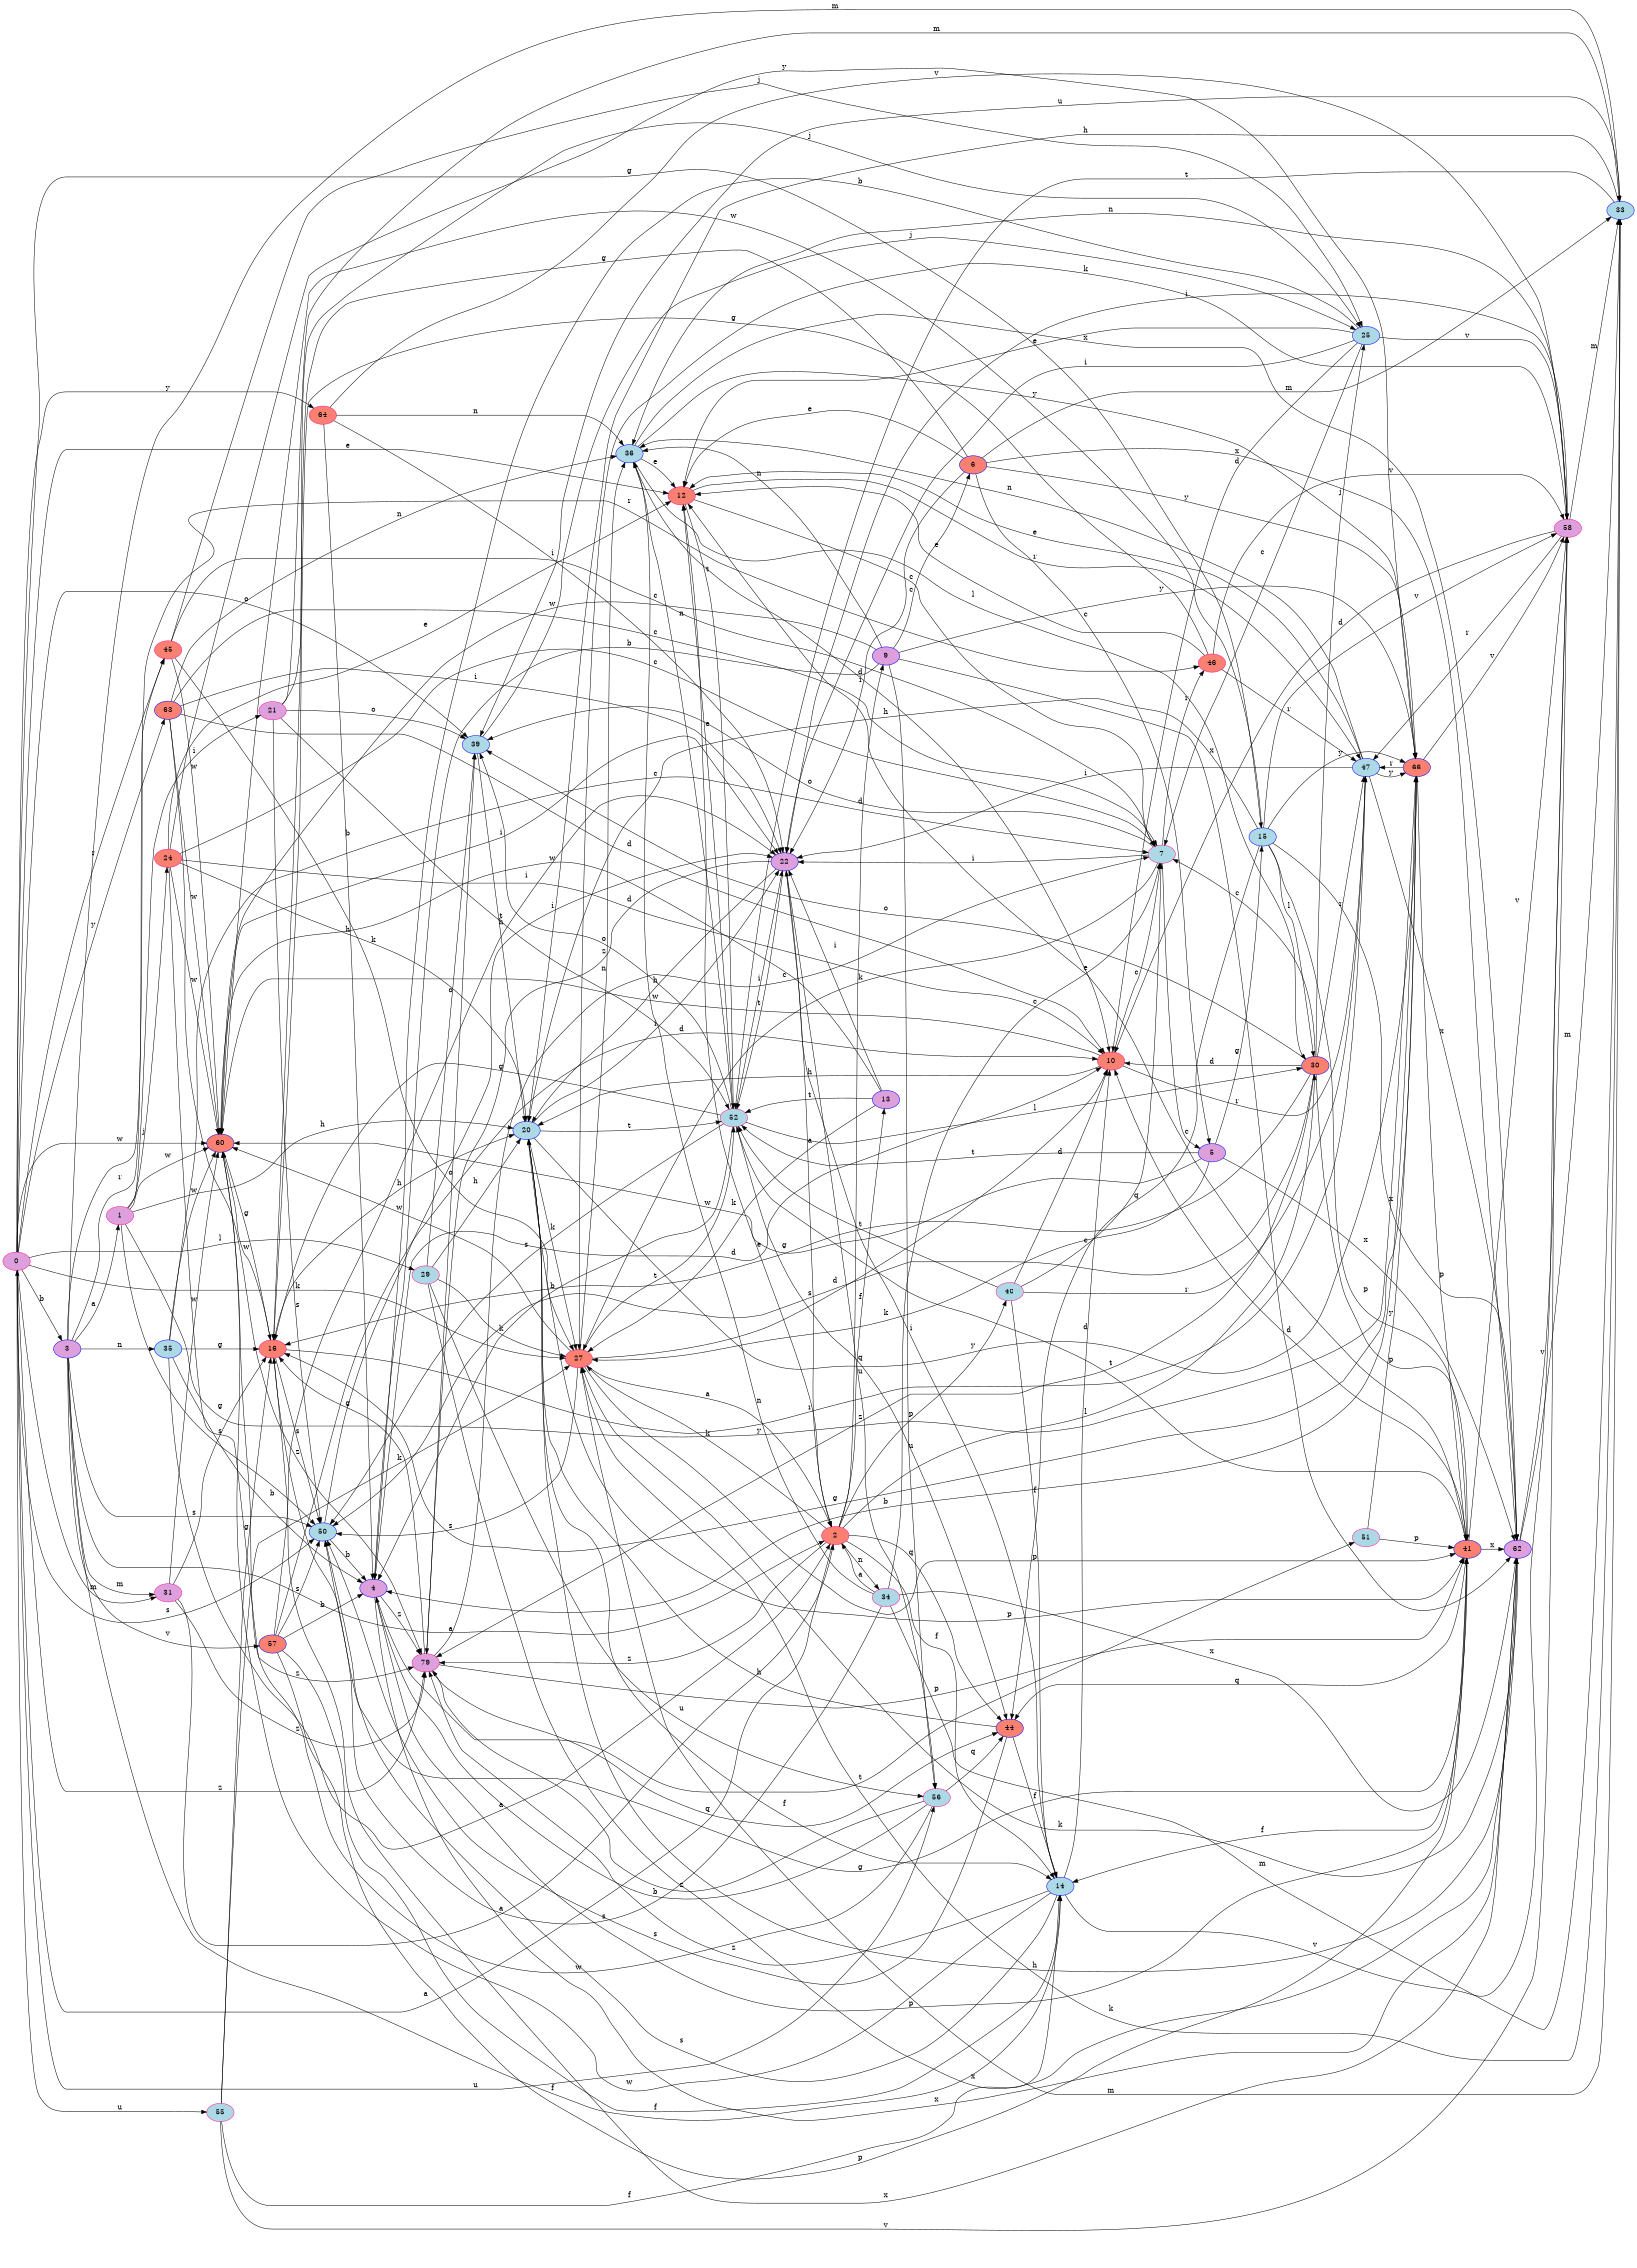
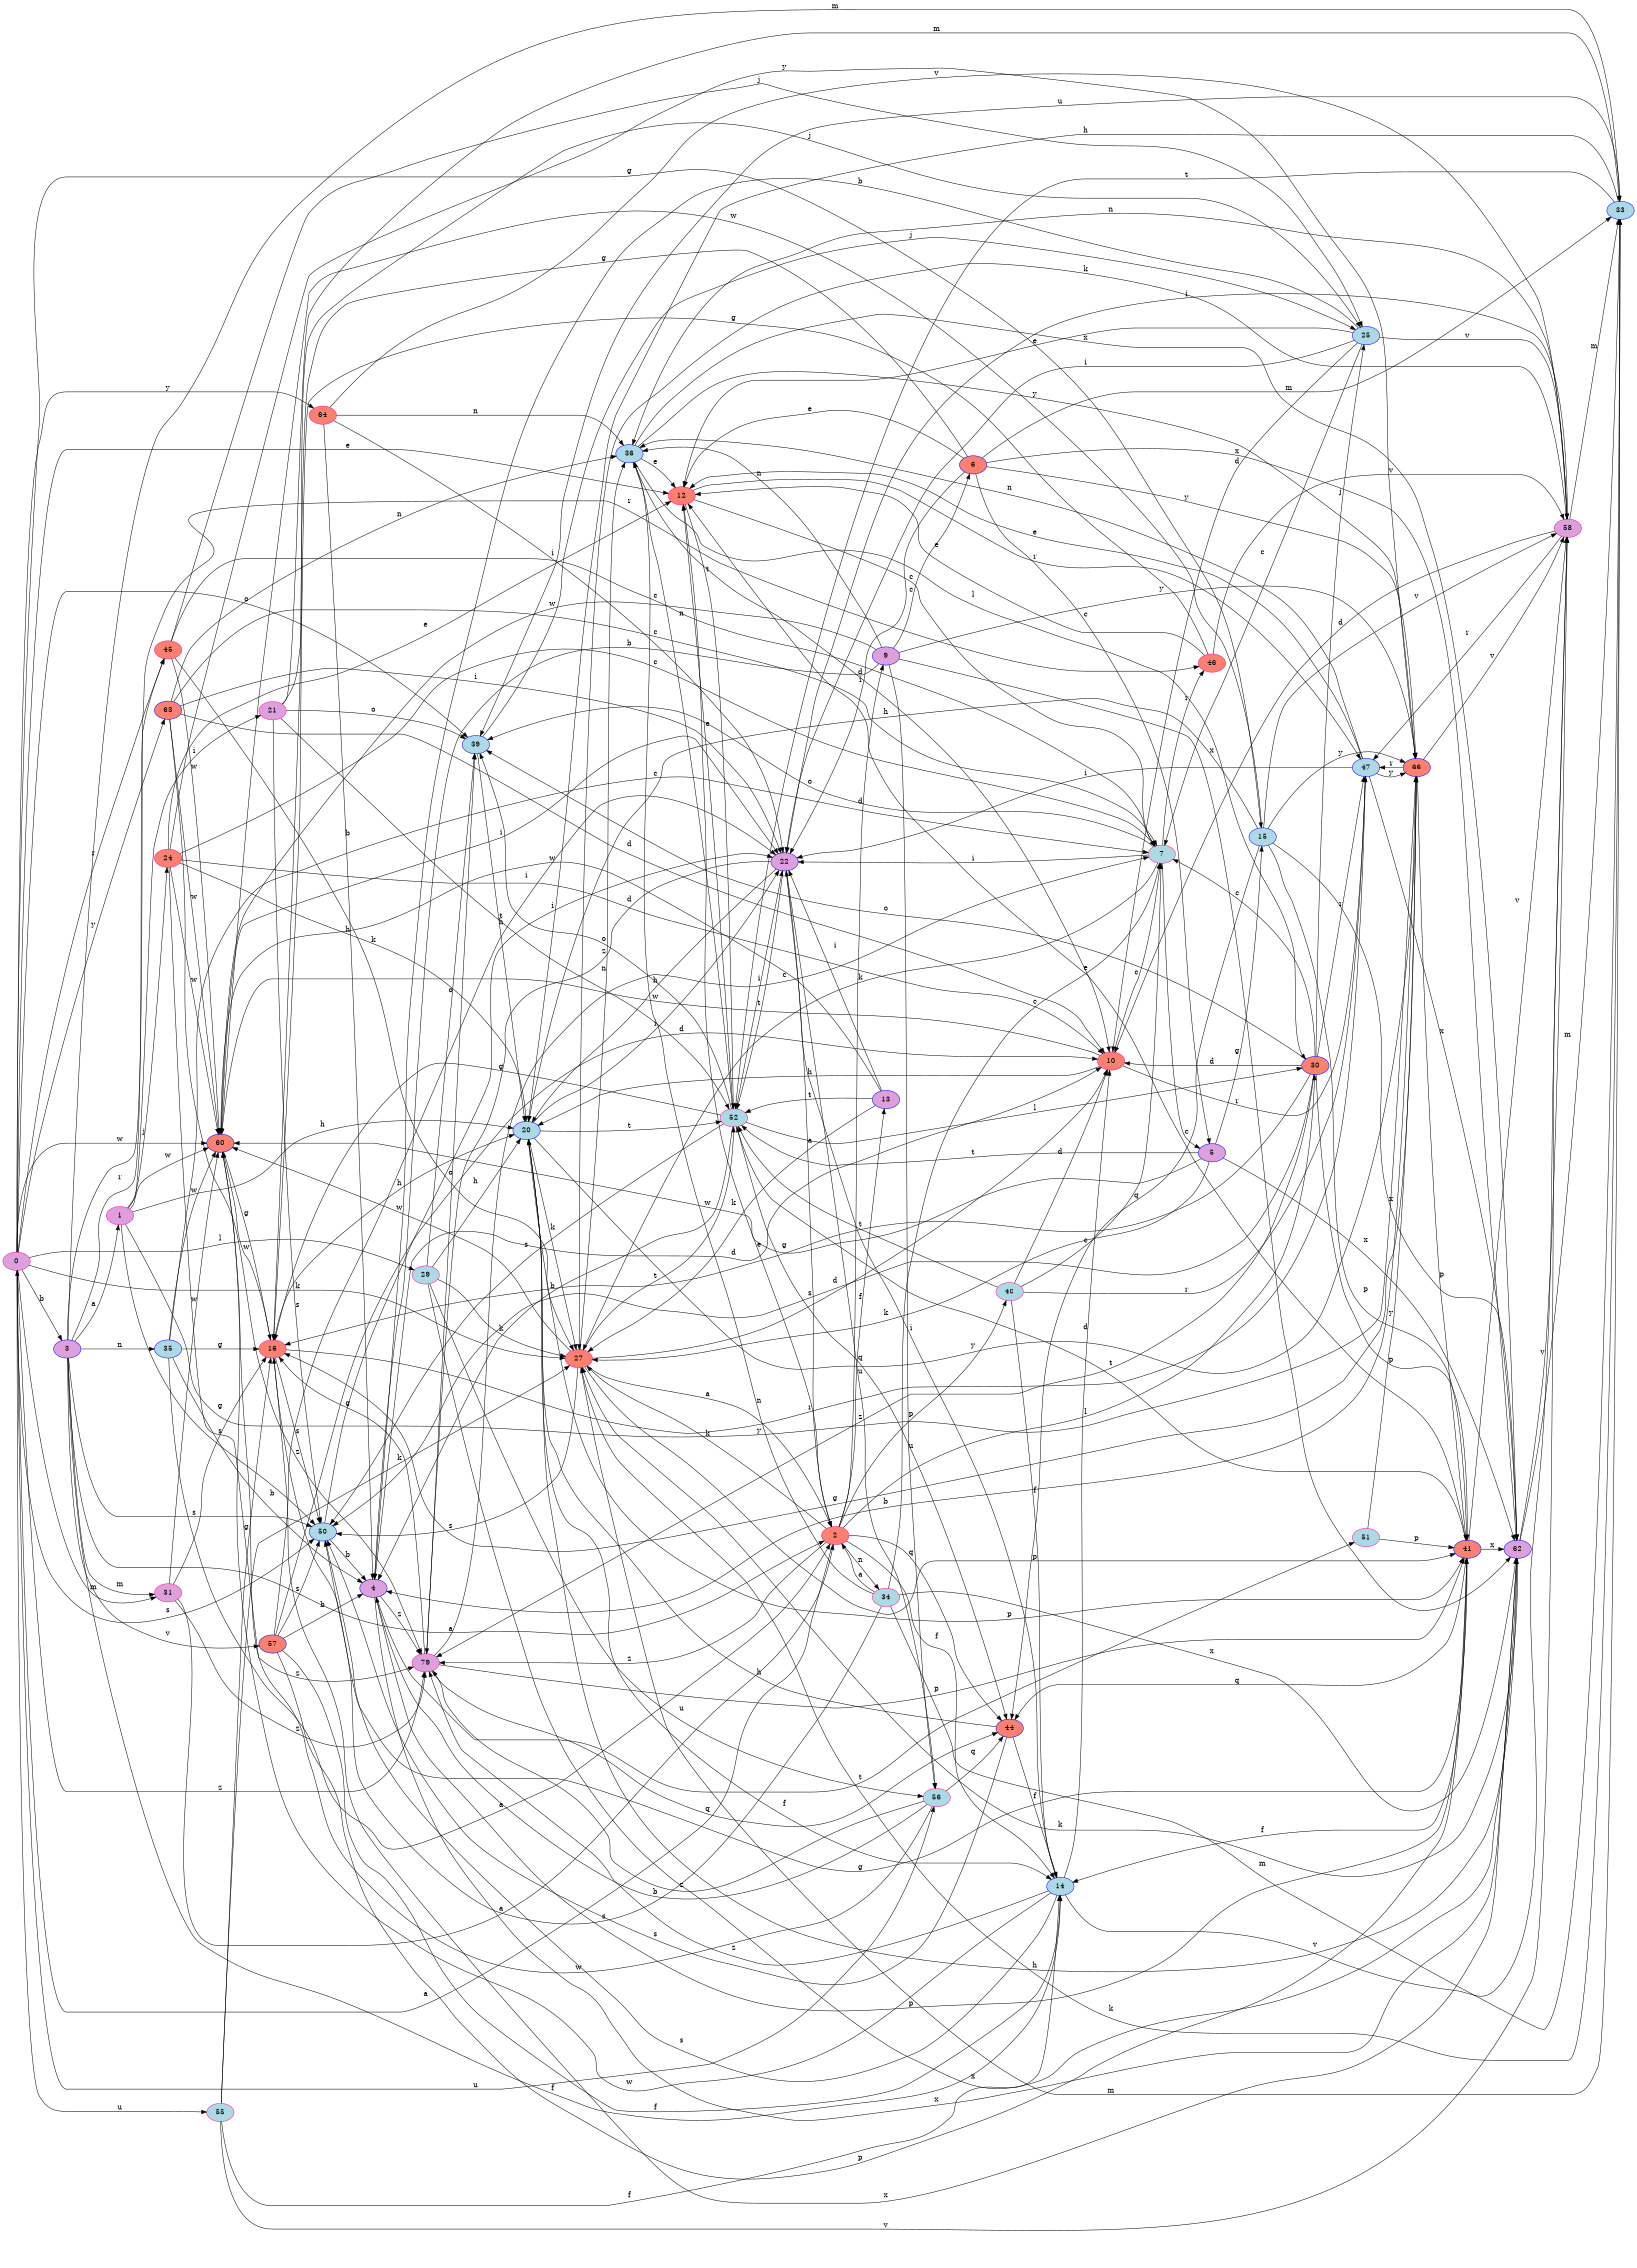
  strict digraph {
    rankdir=LR
    node [color=blue fillcolor=lightblue style=filled]
    0 [color=deeppink fillcolor=plum]
    3 [fillcolor=plum]
    12 [color=deeppink fillcolor=salmon]
    15
    27 [color=deeppink fillcolor=salmon]
    29 [color=deeppink]
    31 [color=deeppink fillcolor=plum]
    39
    45 [color=deeppink fillcolor=salmon]
    50
    55 [color=deeppink]
    56 [color=deeppink]
    60 [fillcolor=salmon]
    63 [fillcolor=salmon]
    64 [color=deeppink fillcolor=salmon]
    n16 [color=deeppink fillcolor=plum label=79]
    1 [color=deeppink fillcolor=plum]
    2 [color=deeppink fillcolor=salmon]
    14
    33
    35
    46 [color=deeppink fillcolor=salmon]
    57 [fillcolor=salmon]
    52 [color=deeppink]
    7 [color=deeppink]
    47
    20
    66 [fillcolor=salmon]
    30 [fillcolor=salmon]
    44 [fillcolor=salmon]
    41 [fillcolor=salmon]
    62 [fillcolor=plum]
    58 [color=deeppink fillcolor=plum]
    10 [color=deeppink fillcolor=salmon]
    36
    16 [color=deeppink fillcolor=salmon]
    25
    4 [fillcolor=plum]
    22 [fillcolor=plum]
    21 [color=deeppink fillcolor=plum]
    24 [color=deeppink fillcolor=salmon]
    9 [fillcolor=plum]
    13 [fillcolor=plum]
    34 [color=deeppink]
    40 [color=deeppink]
    6 [fillcolor=salmon]
    51 [color=deeppink]
    5 [fillcolor=plum]
    0 -> 3 [label=b]
    0 -> 12 [label=e]
    0 -> 15 [label=g]
    0 -> 27 [label=k]
    0 -> 29 [label=l]
    0 -> 31 [label=m]
    0 -> 39 [label=o]
    0 -> 45 [label=r]
    0 -> 50 [label=s]
    0 -> 55 [label=u]
    0 -> 56 [label=u]
    0 -> 60 [label=w]
    0 -> 63 [label=y]
    0 -> 64 [label=y]
    0 -> n16 [label=z]
    3 -> 31 [label=m]
    3 -> 45 [label=r]
    3 -> 50 [label=s]
    3 -> 1 [label=a]
    3 -> 2 [label=a]
    3 -> 14 [label=f]
    3 -> 33 [label=m]
    3 -> 35 [label=n]
    3 -> 46 [label=r]
    3 -> 57 [label=v]
    12 -> 52 [label=t]
    12 -> 7 [label=c]
    12 -> 47 [label=r]
    15 -> 60 [label=w]
    15 -> 20 [label=h]
    15 -> 66 [label=y]
-   15 -> 30 [label=l]
    15 -> 44 [label=q]
    15 -> 41 [label=p]
    15 -> 62 [label=x]
    15 -> 58 [label=v]
    27 -> 50 [label=s]
    27 -> 60 [label=w]
    27 -> 2 [label=a]
    27 -> 33 [label=m]
    27 -> 52 [label=t]
    27 -> 41 [label=p]
    27 -> 10 [label=d]
    27 -> 36 [label=n]
    29 -> 27 [label=k]
    29 -> 39 [label=o]
    29 -> 56 [label=u]
    29 -> 20 [label=h]
    29 -> 62 [label=x]
    31 -> 60 [label=w]
    31 -> n16 [label=z]
    31 -> 2 [label=a]
    31 -> 16 [label=g]
    39 -> 20 [label=h]
    39 -> 25 [label=j]
    45 -> 27 [label=k]
    45 -> 60 [label=w]
    45 -> 7 [label=c]
    45 -> 25 [label=j]
    50 -> 4 [label=b]
    50 -> 22 [label=i]
    55 -> 27 [label=k]
    55 -> 14 [label=f]
    55 -> 58 [label=v]
    55 -> 16 [label=g]
    56 -> 60 [label=w]
    56 -> n16 [label=z]
    56 -> 44 [label=q]
    56 -> 4 [label=b]
    60 -> 16 [label=g]
    60 -> 22 [label=i]
    63 -> 60 [label=w]
    63 -> n16 [label=z]
    63 -> 7 [label=c]
    63 -> 10 [label=d]
    63 -> 36 [label=n]
    63 -> 22 [label=i]
    64 -> 58 [label=v]
    64 -> 36 [label=n]
    64 -> 4 [label=b]
    64 -> 22 [label=i]
    n16 -> 39 [label=o]
    n16 -> 7 [label=c]
    n16 -> 44 [label=q]
    n16 -> 41 [label=p]
    n16 -> 16 [label=g]
    1 -> 50 [label=s]
    1 -> 60 [label=w]
    1 -> 20 [label=h]
    1 -> 66 [label=y]
    1 -> 21 [label=i]
    1 -> 24 [label=j]
    2 -> 0 [label=a]
    2 -> 12 [label=e]
    2 -> 27 [label=k]
    2 -> n16 [label=z]
    2 -> 14 [label=f]
    2 -> 30 [label=l]
    2 -> 44 [label=q]
    2 -> 9 [label=d]
    2 -> 13 [label=f]
    2 -> 34 [label=n]
    2 -> 40 [label=p]
    14 -> 50 [label=s]
    14 -> 60 [label=w]
    14 -> n16 [label=z]
    14 -> 58 [label=v]
    14 -> 10 [label=d]
    14 -> 22 [label=i]
    33 -> 27 [label=k]
    33 -> 39 [label=u]
    33 -> 52 [label=t]
    33 -> 20 [label=h]
    35 -> 60 [label=w]
    35 -> 2 [label=a]
    35 -> 7 [label=c]
    35 -> 16 [label=g]
    35 -> 4 [label=b]
    46 -> 12 [label=e]
-   46 -> 47 [label=r]
    46 -> 58 [label=v]
    46 -> 16 [label=g]
    57 -> 50 [label=s]
    57 -> 14 [label=f]
    57 -> 41 [label=p]
    57 -> 10 [label=d]
    57 -> 4 [label=b]
    57 -> 22 [label=i]
    52 -> 12 [label=e]
    52 -> 39 [label=o]
    52 -> 50 [label=s]
    52 -> 30 [label=l]
    52 -> 44 [label=q]
    52 -> 36 [label=n]
    52 -> 16 [label=g]
    52 -> 4 [label=b]
    52 -> 22 [label=i]
    7 -> 27 [label=k]
    7 -> 39 [label=o]
    7 -> 46 [label=r]
    7 -> 22 [label=i]
    7 -> 5 [label=c]
    47 -> 12 [label=e]
    47 -> 66 [label=y]
    47 -> 62 [label=x]
    47 -> 36 [label=n]
    47 -> 22 [label=i]
    20 -> 27 [label=k]
    20 -> 14 [label=f]
    20 -> 52 [label=t]
    20 -> 66 [label=y]
    20 -> 41 [label=p]
    20 -> 22 [label=i]
    66 -> 47 [label=r]
    66 -> 41 [label=p]
    66 -> 58 [label=v]
    66 -> 16 [label=g]
    66 -> 4 [label=b]
    30 -> 39 [label=o]
    30 -> 50 [label=s]
    30 -> n16 [label=z]
    30 -> 7 [label=c]
    30 -> 47 [label=r]
    30 -> 41 [label=p]
    30 -> 10 [label=d]
    30 -> 16 [label=g]
    30 -> 25 [label=j]
    44 -> 50 [label=s]
    44 -> 14 [label=f]
    44 -> 20 [label=h]
    41 -> 12 [label=e]
    41 -> 14 [label=f]
    41 -> 52 [label=t]
    41 -> 44 [label=q]
    41 -> 62 [label=x]
    41 -> 58 [label=v]
-   41 -> 10 [label=d]
    41 -> 16 [label=g]
    62 -> 27 [label=k]
    62 -> 33 [label=m]
    62 -> 20 [label=h]
    62 -> 58 [label=v]
    58 -> 27 [label=k]
    58 -> 33 [label=m]
    58 -> 47 [label=r]
    58 -> 10 [label=d]
    58 -> 36 [label=n]
    58 -> 22 [label=i]
    10 -> 60 [label=w]
    10 -> 7 [label=c]
    10 -> 47 [label=r]
    10 -> 20 [label=h]
    36 -> 12 [label=e]
    36 -> 66 [label=y]
    36 -> 30 [label=l]
    36 -> 62 [label=x]
    36 -> 10 [label=d]
    16 -> 50 [label=s]
    16 -> 60 [label=w]
    16 -> 47 [label=r]
    16 -> 20 [label=h]
    16 -> 62 [label=x]
    25 -> 12 [label=e]
    25 -> 7 [label=c]
    25 -> 58 [label=v]
    25 -> 10 [label=d]
    25 -> 4 [label=b]
    25 -> 22 [label=i]
    4 -> n16 [label=z]
    4 -> 41 [label=p]
    4 -> 62 [label=x]
    4 -> 10 [label=d]
    4 -> 51 [label=t]
    22 -> 56 [label=u]
    22 -> n16 [label=z]
    22 -> 2 [label=a]
    22 -> 52 [label=t]
    22 -> 20 [label=h]
    21 -> 39 [label=o]
    21 -> 50 [label=s]
    21 -> 33 [label=m]
    21 -> 52 [label=t]
    21 -> 25 [label=j]
    24 -> 12 [label=e]
    24 -> 60 [label=w]
    24 -> n16 [label=z]
    24 -> 7 [label=c]
    24 -> 20 [label=h]
    24 -> 66 [label=y]
    24 -> 10 [label=d]
    9 -> 56 [label=u]
    9 -> 60 [label=w]
    9 -> 66 [label=y]
    9 -> 62 [label=x]
    9 -> 36 [label=n]
    9 -> 4 [label=b]
    9 -> 6 [label=c]
    13 -> 27 [label=k]
    13 -> 60 [label=w]
    13 -> 52 [label=t]
    13 -> 22 [label=i]
    34 -> 50 [label=s]
    34 -> 2 [label=a]
    34 -> 33 [label=m]
    34 -> 7 [label=c]
    34 -> 62 [label=x]
    34 -> 36 [label=n]
    40 -> 14 [label=f]
    40 -> 52 [label=t]
    40 -> 7 [label=c]
    40 -> 47 [label=r]
    40 -> 10 [label=d]
    6 -> 12 [label=e]
    6 -> 33 [label=m]
    6 -> 66 [label=y]
    6 -> 62 [label=x]
    6 -> 16 [label=g]
    6 -> 22 [label=i]
    6 -> 5 [label=c]
    51 -> 66 [label=y]
    51 -> 41 [label=p]
    5 -> 15 [label=g]
    5 -> 27 [label=k]
    5 -> 60 [label=w]
    5 -> 52 [label=t]
    5 -> 62 [label=x]
  }
